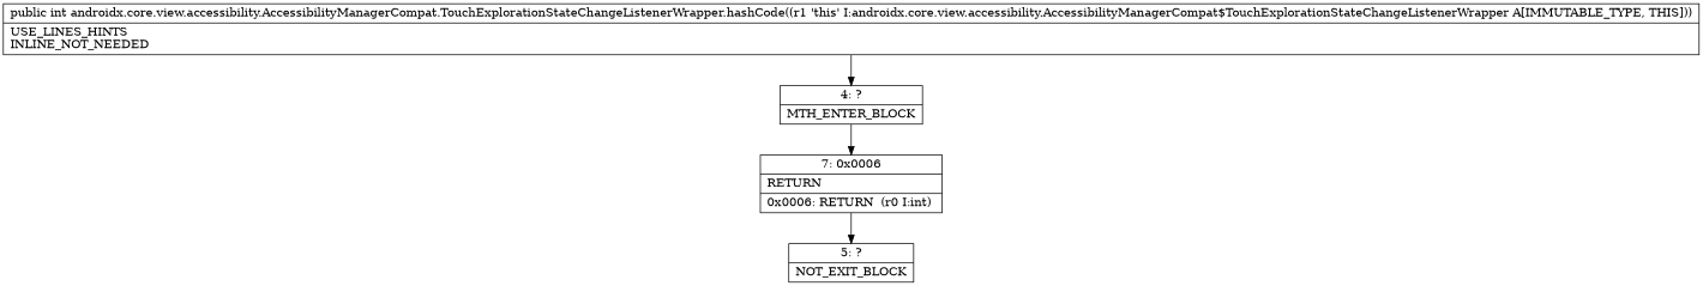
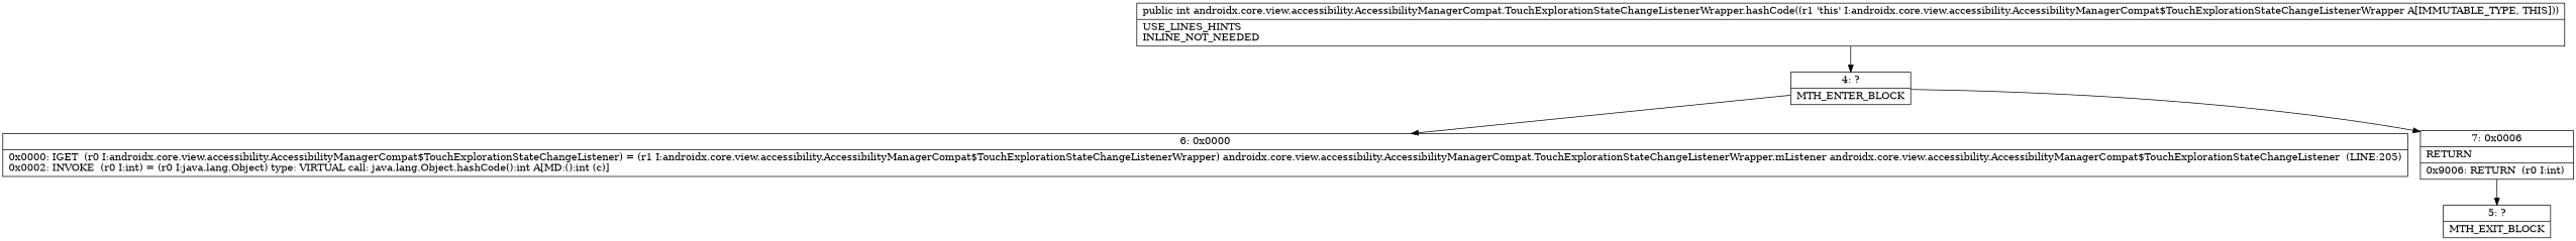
  digraph {
    node [shape=record]
    n1 [label="{4\:\ ?|MTH_ENTER_BLOCK\l}"]
-   n3 [label="{7\:\ 0x0006|RETURN\l|0x0006: RETURN  (r0 I:int) \l}"]
-   n4 [label="{5\:\ ?|NOT_EXIT_BLOCK\l}"]
+   n2 [label="{6\:\ 0x0000|0x0000: IGET  (r0 I:androidx.core.view.accessibility.AccessibilityManagerCompat$TouchExplorationStateChangeListener) = (r1 I:androidx.core.view.accessibility.AccessibilityManagerCompat$TouchExplorationStateChangeListenerWrapper) androidx.core.view.accessibility.AccessibilityManagerCompat.TouchExplorationStateChangeListenerWrapper.mListener androidx.core.view.accessibility.AccessibilityManagerCompat$TouchExplorationStateChangeListener  (LINE:205)\l0x0002: INVOKE  (r0 I:int) = (r0 I:java.lang.Object) type: VIRTUAL call: java.lang.Object.hashCode():int A[MD:():int (c)]\l}"]
+   n3 [label="{7\:\ 0x0006|RETURN\l|0x9006: RETURN  (r0 I:int) \l}"]
+   n4 [label="{5\:\ ?|MTH_EXIT_BLOCK\l}"]
    n5 [label="{public int androidx.core.view.accessibility.AccessibilityManagerCompat.TouchExplorationStateChangeListenerWrapper.hashCode((r1 'this' I:androidx.core.view.accessibility.AccessibilityManagerCompat$TouchExplorationStateChangeListenerWrapper A[IMMUTABLE_TYPE, THIS]))  | USE_LINES_HINTS\lINLINE_NOT_NEEDED\l}"]
+   n1 -> n2
    n1 -> n3
    n3 -> n4
    n5 -> n1
  }
